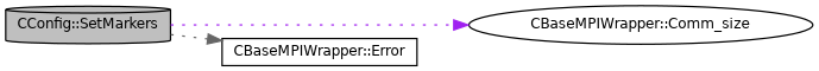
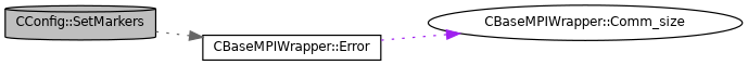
  digraph {
    rankdir=LR
    node [color=black fillcolor=white fontname=Helvetica fontsize=10 style=filled]
    edge [fontname=Helvetica fontsize=10 labelfontname=Helvetica labelfontsize=10 style=dotted]
    n1 [fillcolor=grey75 fontcolor=black height=0.2 label="CConfig::SetMarkers" shape=cylinder width=0.4]
    n2 [height=0.2 label="CBaseMPIWrapper::Comm_size" shape=ellipse width=0.4]
    n3 [height=0.2 label="CBaseMPIWrapper::Error" shape=box width=0.4]
-   n1 -> n2 [color=purple]
+   n3 -> n2 [color=purple]
    n1 -> n3 [color=gray40]
  }
